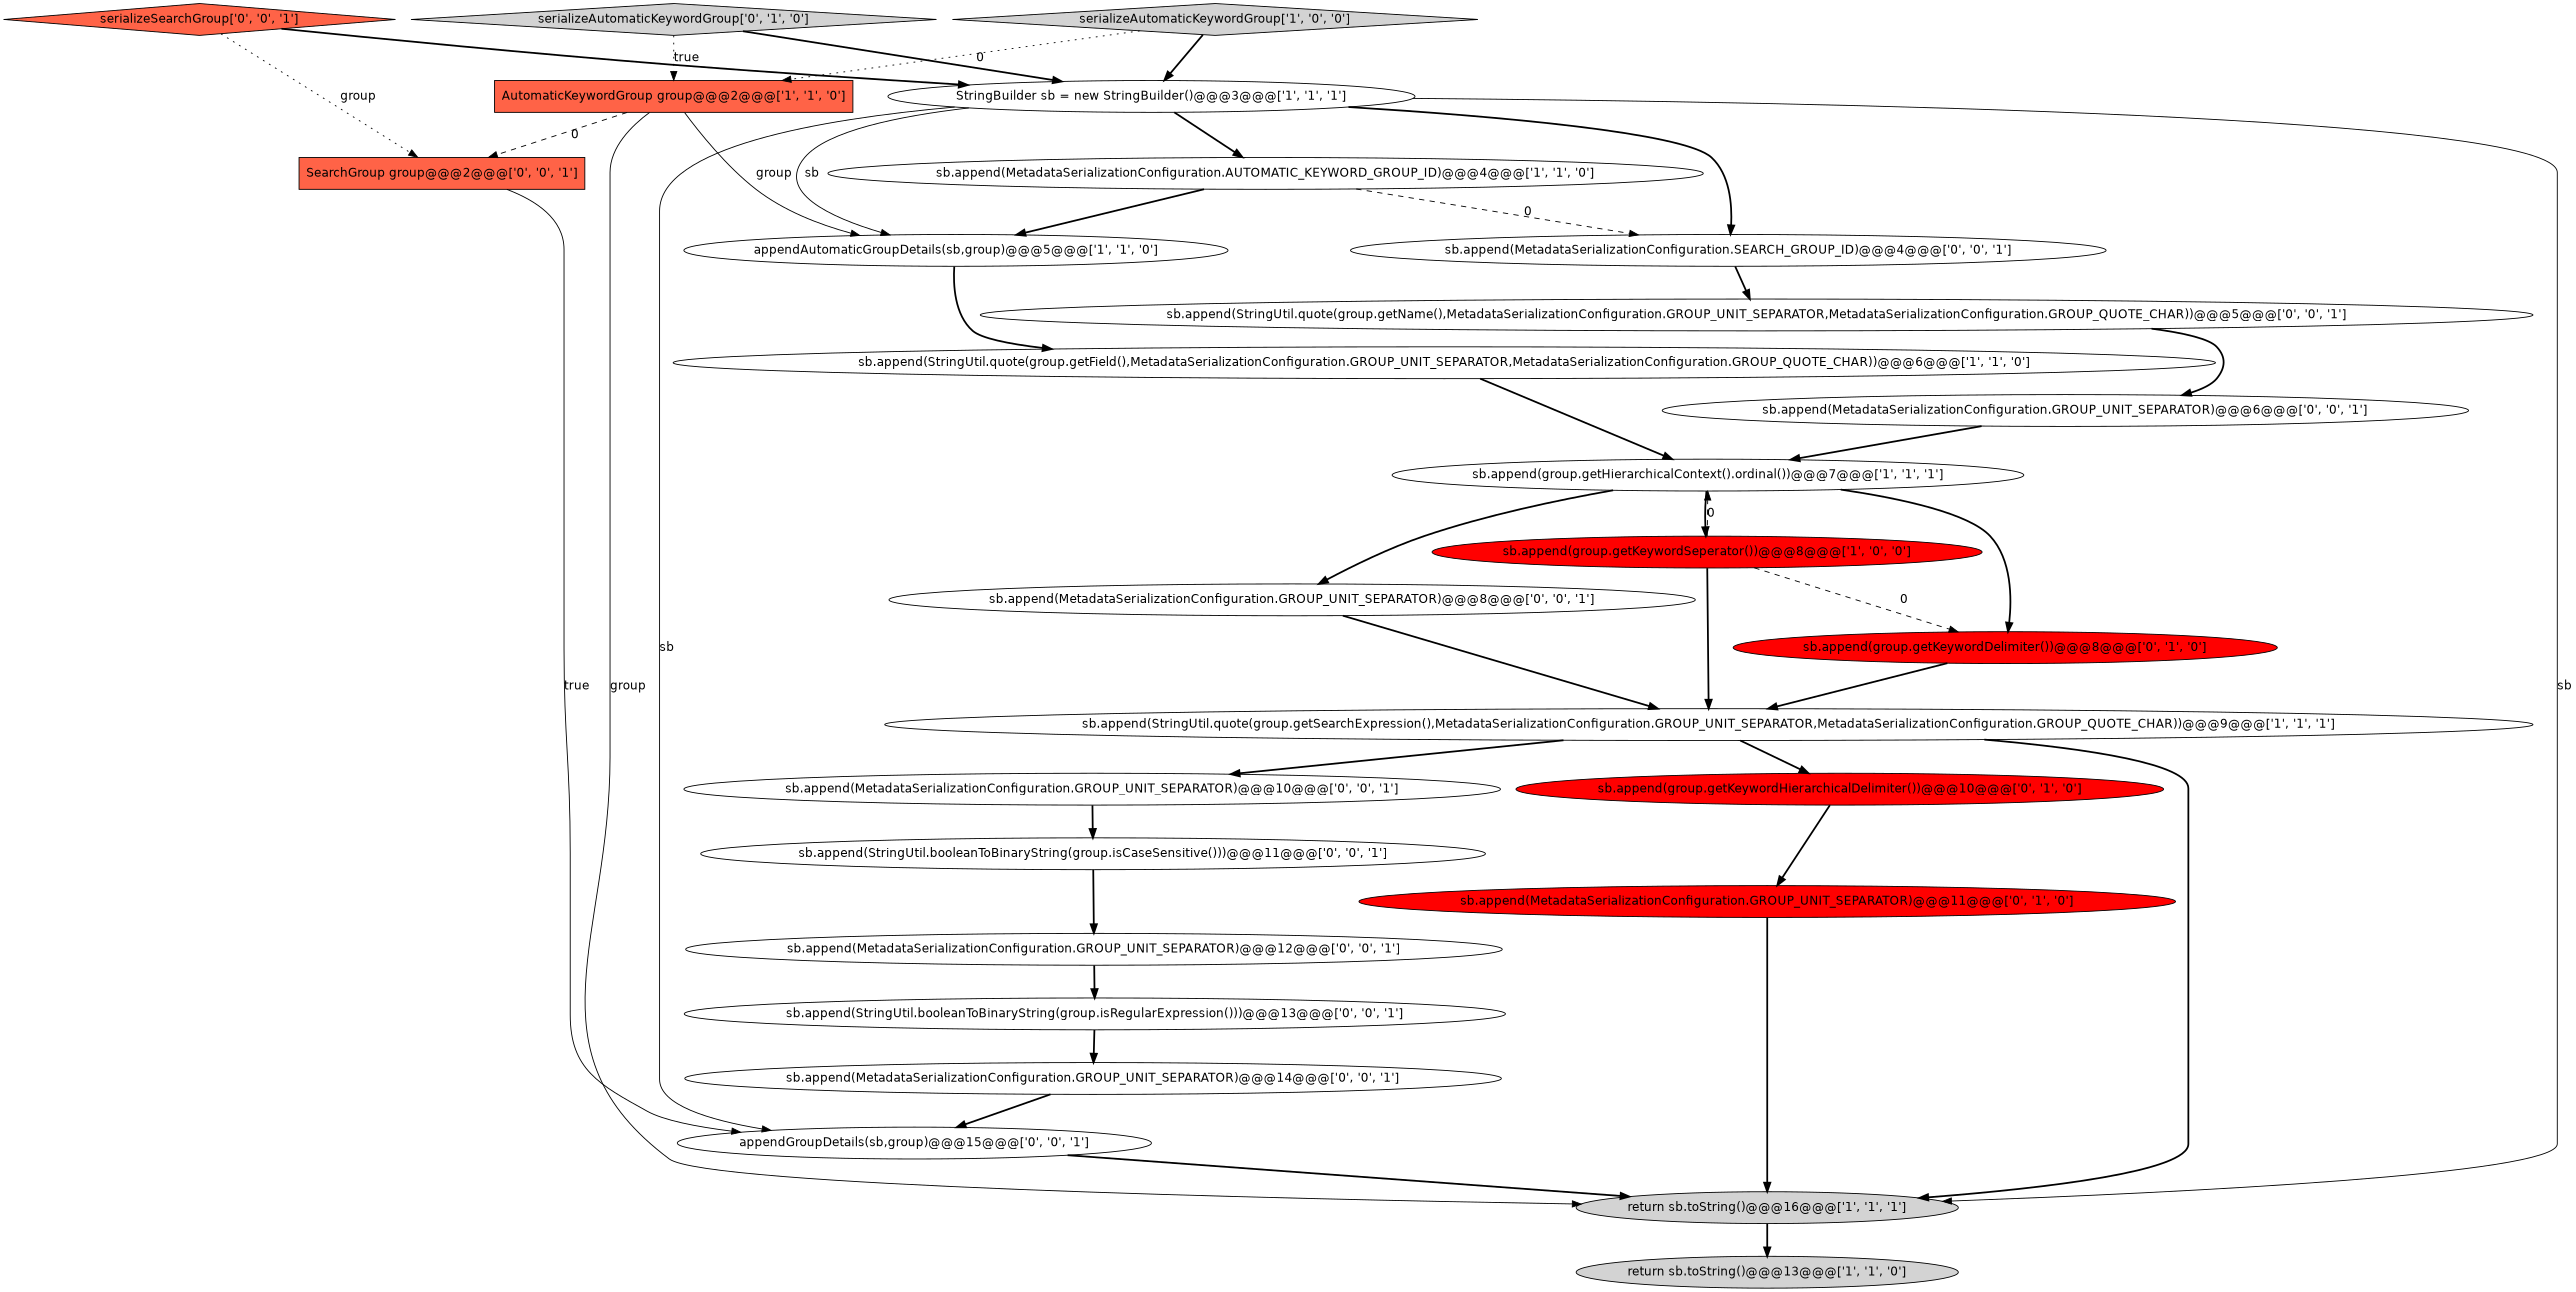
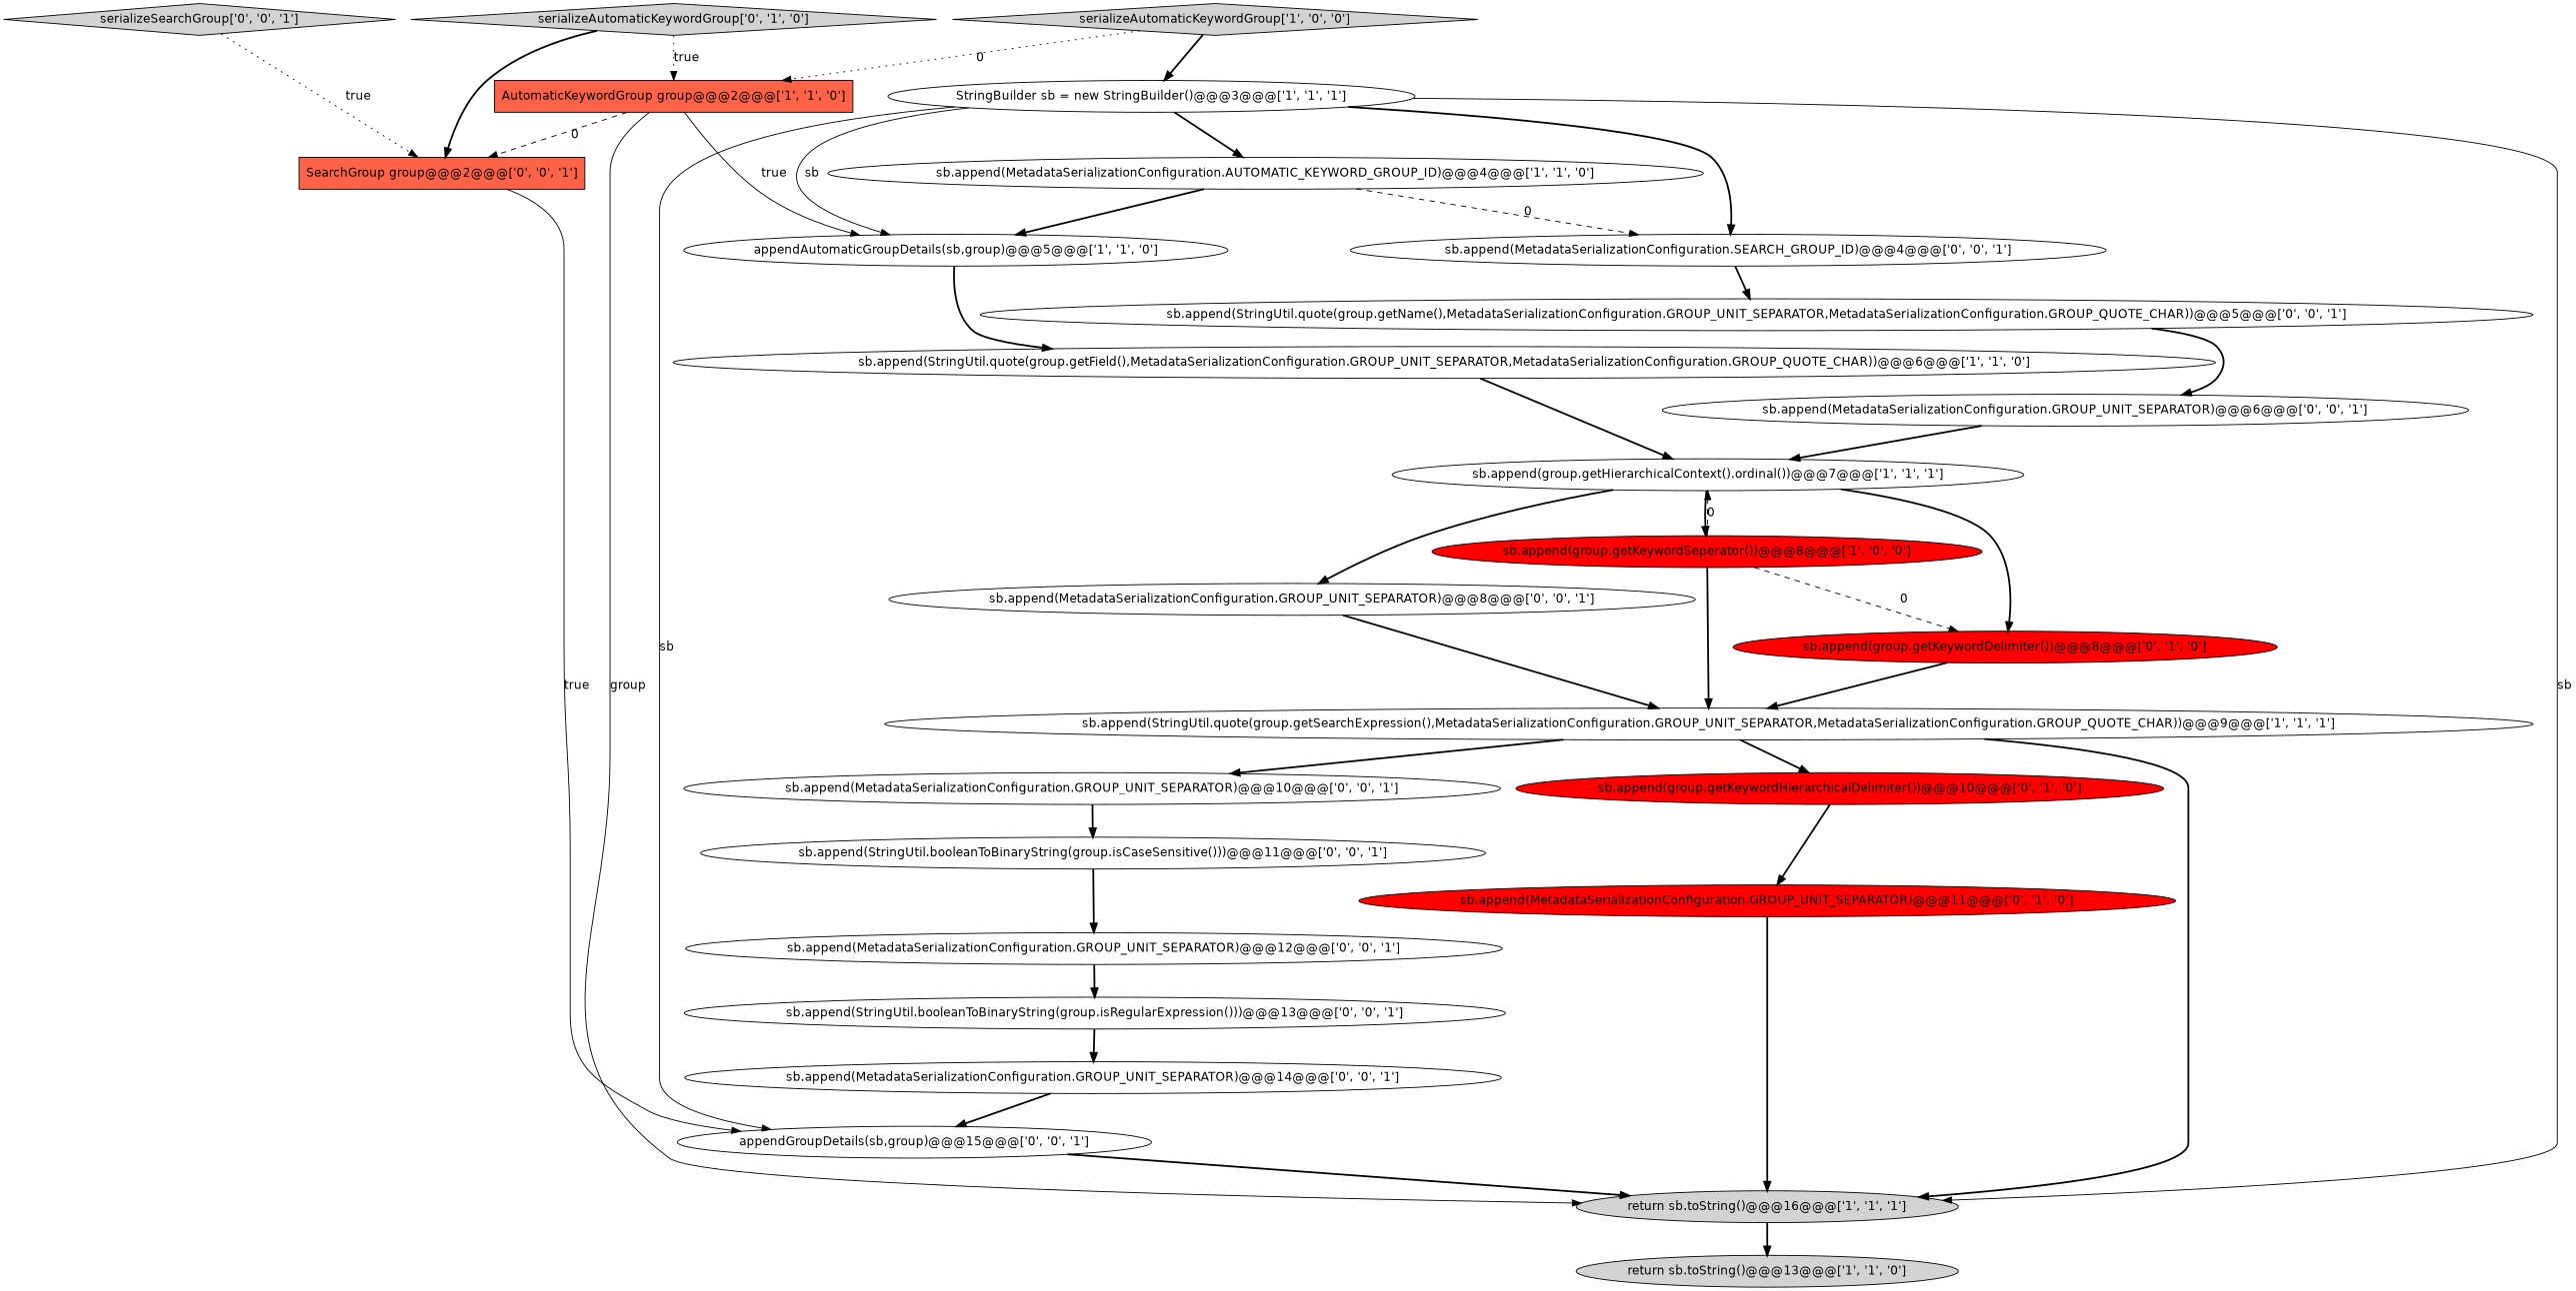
  digraph {
    fontname="DejaVu Sans"
    node [fillcolor=white fontname="DejaVu Sans" shape=ellipse style=filled]
    edge [fontname="DejaVu Sans" style=bold]
    n1 [fillcolor=tomato label="SearchGroup group@@@2@@@['0', '0', '1']" shape=box]
    n2 [label="appendGroupDetails(sb,group)@@@15@@@['0', '0', '1']"]
    n3 [fillcolor=lightgray label="return sb.toString()@@@16@@@['1', '1', '1']"]
-   n4 [fillcolor=tomato label="serializeSearchGroup['0', '0', '1']" shape=diamond]
+   n4 [fillcolor=lightgray label="serializeSearchGroup['0', '0', '1']" shape=diamond]
    n5 [label="StringBuilder sb = new StringBuilder()@@@3@@@['1', '1', '1']"]
    n6 [label="sb.append(MetadataSerializationConfiguration.AUTOMATIC_KEYWORD_GROUP_ID)@@@4@@@['1', '1', '0']"]
    n7 [label="appendAutomaticGroupDetails(sb,group)@@@5@@@['1', '1', '0']"]
    n8 [label="sb.append(MetadataSerializationConfiguration.SEARCH_GROUP_ID)@@@4@@@['0', '0', '1']"]
    n9 [label="sb.append(StringUtil.quote(group.getField(),MetadataSerializationConfiguration.GROUP_UNIT_SEPARATOR,MetadataSerializationConfiguration.GROUP_QUOTE_CHAR))@@@6@@@['1', '1', '0']"]
    n10 [label="sb.append(group.getHierarchicalContext().ordinal())@@@7@@@['1', '1', '1']"]
    n11 [fillcolor=red label="sb.append(group.getKeywordSeperator())@@@8@@@['1', '0', '0']"]
    n12 [label="sb.append(MetadataSerializationConfiguration.GROUP_UNIT_SEPARATOR)@@@8@@@['0', '0', '1']"]
    n13 [fillcolor=red label="sb.append(group.getKeywordDelimiter())@@@8@@@['0', '1', '0']"]
    n14 [fillcolor=lightgray label="return sb.toString()@@@13@@@['1', '1', '0']"]
    n15 [label="sb.append(StringUtil.quote(group.getName(),MetadataSerializationConfiguration.GROUP_UNIT_SEPARATOR,MetadataSerializationConfiguration.GROUP_QUOTE_CHAR))@@@5@@@['0', '0', '1']"]
    n16 [label="sb.append(MetadataSerializationConfiguration.GROUP_UNIT_SEPARATOR)@@@6@@@['0', '0', '1']"]
    n17 [label="sb.append(MetadataSerializationConfiguration.GROUP_UNIT_SEPARATOR)@@@14@@@['0', '0', '1']"]
    n18 [label="sb.append(MetadataSerializationConfiguration.GROUP_UNIT_SEPARATOR)@@@10@@@['0', '0', '1']"]
    n19 [label="sb.append(StringUtil.booleanToBinaryString(group.isCaseSensitive()))@@@11@@@['0', '0', '1']"]
    n20 [label="sb.append(MetadataSerializationConfiguration.GROUP_UNIT_SEPARATOR)@@@12@@@['0', '0', '1']"]
    n21 [label="sb.append(StringUtil.booleanToBinaryString(group.isRegularExpression()))@@@13@@@['0', '0', '1']"]
    n22 [fillcolor=red label="sb.append(group.getKeywordHierarchicalDelimiter())@@@10@@@['0', '1', '0']"]
    n23 [fillcolor=red label="sb.append(MetadataSerializationConfiguration.GROUP_UNIT_SEPARATOR)@@@11@@@['0', '1', '0']"]
    n24 [label="sb.append(StringUtil.quote(group.getSearchExpression(),MetadataSerializationConfiguration.GROUP_UNIT_SEPARATOR,MetadataSerializationConfiguration.GROUP_QUOTE_CHAR))@@@9@@@['1', '1', '1']"]
    n25 [fillcolor=lightgray label="serializeAutomaticKeywordGroup['1', '0', '0']" shape=diamond]
    n26 [fillcolor=tomato label="AutomaticKeywordGroup group@@@2@@@['1', '1', '0']" shape=box]
    n27 [fillcolor=lightgray label="serializeAutomaticKeywordGroup['0', '1', '0']" shape=diamond]
    n1 -> n2 [label=true style=solid]
    n2 -> n3
    n3 -> n14
-   n4 -> n1 [label=group style=dotted]
-   n4 -> n5
+   n4 -> n1 [label=true style=dotted]
    n5 -> n2 [label=sb style=solid]
    n5 -> n3 [label=sb style=solid]
    n5 -> n6
    n5 -> n7 [label=sb style=solid]
    n5 -> n8
    n6 -> n7
    n6 -> n8 [label=0 style=dashed]
    n7 -> n9
    n8 -> n15
    n9 -> n10
    n10 -> n11
    n10 -> n12
    n10 -> n13
    n11 -> n10 [label=0 style=dashed]
    n11 -> n13 [label=0 style=dashed]
    n11 -> n24
    n12 -> n24
    n13 -> n24
    n15 -> n16
    n16 -> n10
    n17 -> n2
    n18 -> n19
    n19 -> n20
    n20 -> n21
    n21 -> n17
    n22 -> n23
    n23 -> n3
    n24 -> n3
    n24 -> n18
    n24 -> n22
    n25 -> n5
    n25 -> n26 [label=0 style=dotted]
    n26 -> n1 [label=0 style=dashed]
    n26 -> n3 [label=group style=solid]
-   n26 -> n7 [label=group style=solid]
-   n27 -> n5
+   n26 -> n7 [label=true style=solid]
+   n27 -> n1
    n27 -> n26 [label=true style=dotted]
  }
